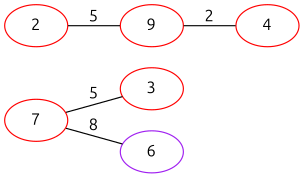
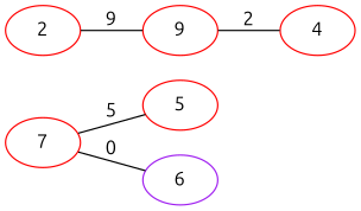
  graph {
    fontname=Ubuntu
    rankdir=LR
    node [color=red fontname=Ubuntu weight=1]
    edge [fontname=Ubuntu]
    n1 [label=7]
-   5 [label=3]
+   5
    6 [color=purple weight=4]
    n4 [label=9]
    2
    4
    n1 -- 5 [label=5]
-   n1 -- 6 [label=8]
+   n1 -- 6 [label=0]
    n4 -- 4 [label=2]
-   2 -- n4 [label=5]
+   2 -- n4 [label=9]
  }
